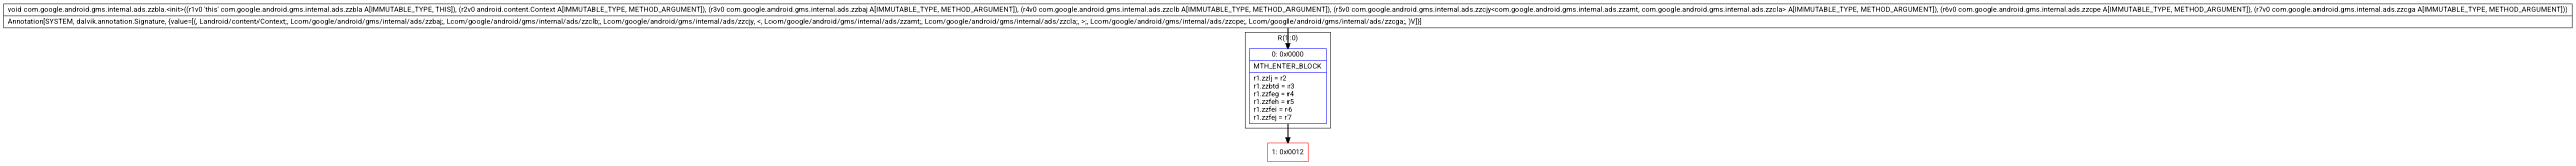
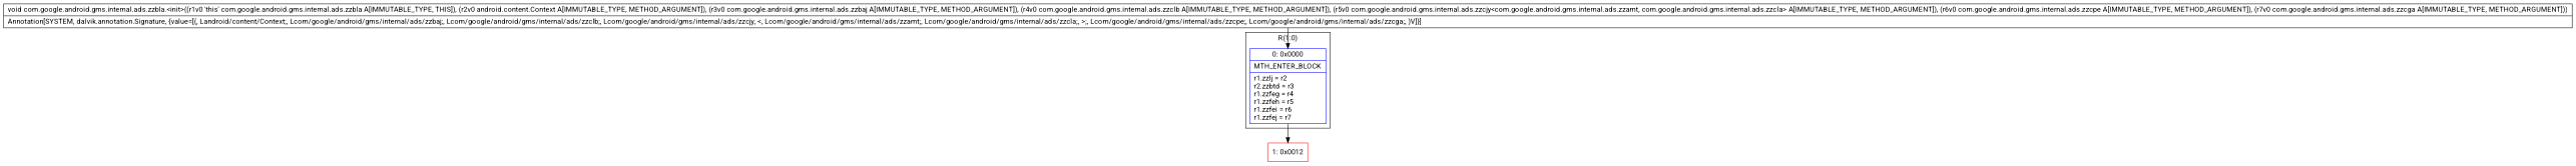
  digraph {
    fontname=Roboto
    node [shape=record fontname=Roboto]
    edge [fontname=Roboto]
-   n1 [color=blue label="{0\:\ 0x0000|MTH_ENTER_BLOCK\l|r1.zzlj = r2\lr1.zzbtd = r3\lr1.zzfeg = r4\lr1.zzfeh = r5\lr1.zzfei = r6\lr1.zzfej = r7\l}"]
+   n1 [color=blue label="{0\:\ 0x0000|MTH_ENTER_BLOCK\l|r1.zzlj = r2\lr2.zzbtd = r3\lr1.zzfeg = r4\lr1.zzfeh = r5\lr1.zzfei = r6\lr1.zzfej = r7\l}"]
    n2 [color=red label="{1\:\ 0x0012}"]
    n3 [label="{void com.google.android.gms.internal.ads.zzbla.\<init\>((r1v0 'this' com.google.android.gms.internal.ads.zzbla A[IMMUTABLE_TYPE, THIS]), (r2v0 android.content.Context A[IMMUTABLE_TYPE, METHOD_ARGUMENT]), (r3v0 com.google.android.gms.internal.ads.zzbaj A[IMMUTABLE_TYPE, METHOD_ARGUMENT]), (r4v0 com.google.android.gms.internal.ads.zzclb A[IMMUTABLE_TYPE, METHOD_ARGUMENT]), (r5v0 com.google.android.gms.internal.ads.zzcjy\<com.google.android.gms.internal.ads.zzamt, com.google.android.gms.internal.ads.zzcla\> A[IMMUTABLE_TYPE, METHOD_ARGUMENT]), (r6v0 com.google.android.gms.internal.ads.zzcpe A[IMMUTABLE_TYPE, METHOD_ARGUMENT]), (r7v0 com.google.android.gms.internal.ads.zzcga A[IMMUTABLE_TYPE, METHOD_ARGUMENT]))  | Annotation[SYSTEM, dalvik.annotation.Signature, \{value=[(, Landroid\/content\/Context;, Lcom\/google\/android\/gms\/internal\/ads\/zzbaj;, Lcom\/google\/android\/gms\/internal\/ads\/zzclb;, Lcom\/google\/android\/gms\/internal\/ads\/zzcjy, \<, Lcom\/google\/android\/gms\/internal\/ads\/zzamt;, Lcom\/google\/android\/gms\/internal\/ads\/zzcla;, \>;, Lcom\/google\/android\/gms\/internal\/ads\/zzcpe;, Lcom\/google\/android\/gms\/internal\/ads\/zzcga;, )V]\}]\l}"]
    subgraph cluster_1 {
      label="R(1:0)"
      n1
    }
    n1 -> n2
    n3 -> n1
  }
